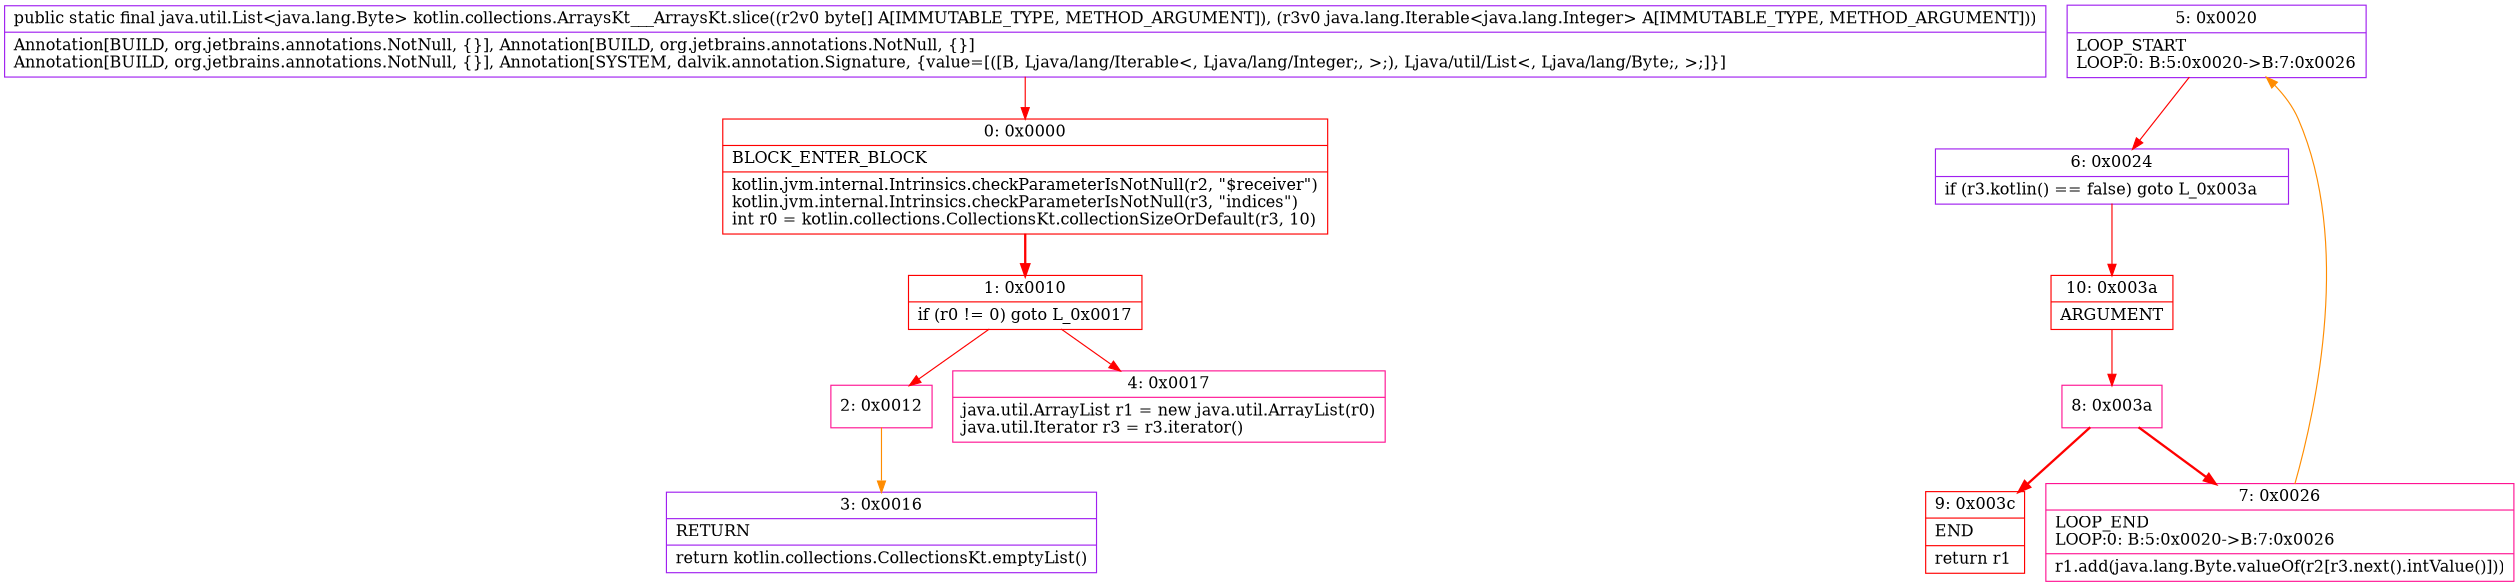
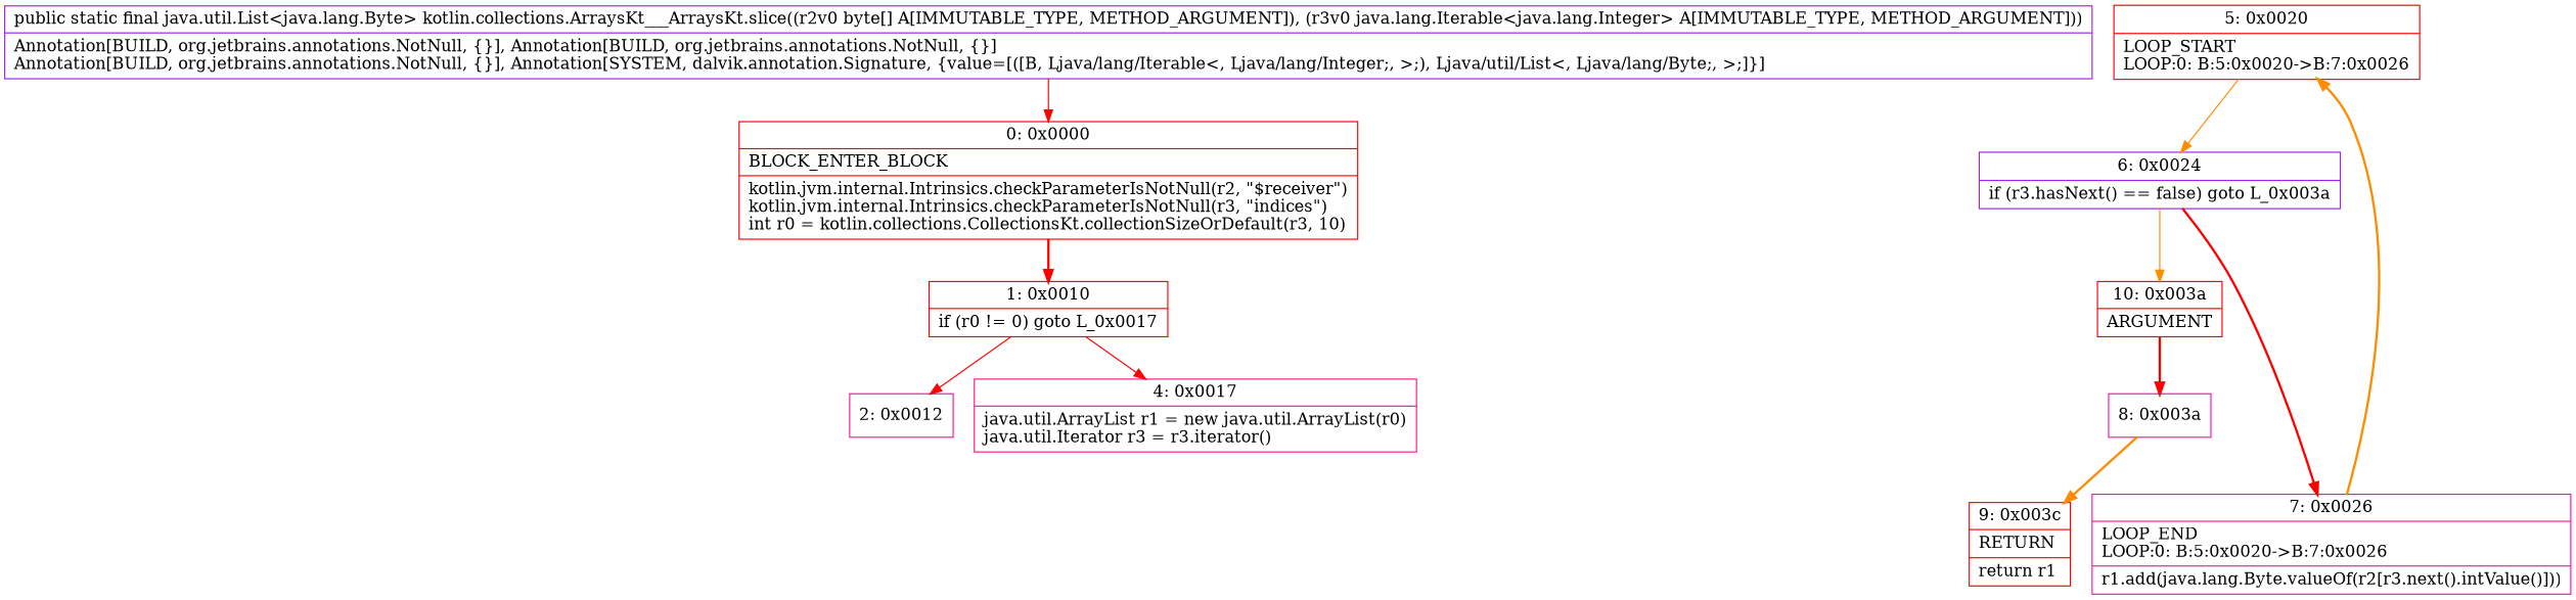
  digraph {
    node [color=red shape=record]
    edge [color=red style=solid]
    n1 [label="{0\:\ 0x0000|BLOCK_ENTER_BLOCK\l|kotlin.jvm.internal.Intrinsics.checkParameterIsNotNull(r2, \"$receiver\")\lkotlin.jvm.internal.Intrinsics.checkParameterIsNotNull(r3, \"indices\")\lint r0 = kotlin.collections.CollectionsKt.collectionSizeOrDefault(r3, 10)\l}"]
    n2 [label="{1\:\ 0x0010|if (r0 != 0) goto L_0x0017\l}"]
    n3 [color=deeppink label="{2\:\ 0x0012}"]
    n4 [color=deeppink label="{4\:\ 0x0017|java.util.ArrayList r1 = new java.util.ArrayList(r0)\ljava.util.Iterator r3 = r3.iterator()\l}"]
-   n5 [color=purple label="{3\:\ 0x0016|RETURN\l|return kotlin.collections.CollectionsKt.emptyList()\l}"]
-   n6 [color=purple label="{5\:\ 0x0020|LOOP_START\lLOOP:0: B:5:0x0020\-\>B:7:0x0026\l}"]
-   n7 [color=purple label="{6\:\ 0x0024|if (r3.kotlin() == false) goto L_0x003a\l}"]
+   n6 [label="{5\:\ 0x0020|LOOP_START\lLOOP:0: B:5:0x0020\-\>B:7:0x0026\l}"]
+   n7 [color=purple label="{6\:\ 0x0024|if (r3.hasNext() == false) goto L_0x003a\l}"]
    n8 [color=deeppink label="{7\:\ 0x0026|LOOP_END\lLOOP:0: B:5:0x0020\-\>B:7:0x0026\l|r1.add(java.lang.Byte.valueOf(r2[r3.next().intValue()]))\l}"]
    n9 [label="{10\:\ 0x003a|ARGUMENT\l}"]
    n10 [color=deeppink label="{8\:\ 0x003a}"]
-   n11 [label="{9\:\ 0x003c|END\l|return r1\l}"]
+   n11 [label="{9\:\ 0x003c|RETURN\l|return r1\l}"]
    n12 [color=purple label="{public static final java.util.List\<java.lang.Byte\> kotlin.collections.ArraysKt___ArraysKt.slice((r2v0 byte[] A[IMMUTABLE_TYPE, METHOD_ARGUMENT]), (r3v0 java.lang.Iterable\<java.lang.Integer\> A[IMMUTABLE_TYPE, METHOD_ARGUMENT]))  | Annotation[BUILD, org.jetbrains.annotations.NotNull, \{\}], Annotation[BUILD, org.jetbrains.annotations.NotNull, \{\}]\lAnnotation[BUILD, org.jetbrains.annotations.NotNull, \{\}], Annotation[SYSTEM, dalvik.annotation.Signature, \{value=[([B, Ljava\/lang\/Iterable\<, Ljava\/lang\/Integer;, \>;), Ljava\/util\/List\<, Ljava\/lang\/Byte;, \>;]\}]\l}"]
    n1 -> n2 [style=bold]
    n2 -> n3
    n2 -> n4
-   n3 -> n5 [color=darkorange]
-   n6 -> n7
-   n10 -> n8 [style=bold]
-   n7 -> n9
-   n8 -> n6 [color=darkorange]
-   n9 -> n10
-   n10 -> n11 [style=bold]
+   n6 -> n7 [color=darkorange]
+   n7 -> n8 [style=bold]
+   n7 -> n9 [color=darkorange]
+   n8 -> n6 [color=darkorange style=bold]
+   n9 -> n10 [style=bold]
+   n10 -> n11 [color=darkorange style=bold]
    n12 -> n1
  }
